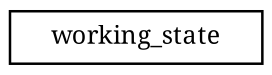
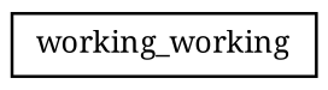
  digraph {
    rankdir=LR
    fontname="Noto Serif"
-   n1 [color=black fillcolor=white fontname="Noto Serif" fontsize=10 height=0.2 label=working_state shape=record style=filled width=0.4]
+   n1 [color=black fillcolor=white fontname="Noto Serif" fontsize=10 height=0.2 label=working_working shape=record style=filled width=0.4]
  }
